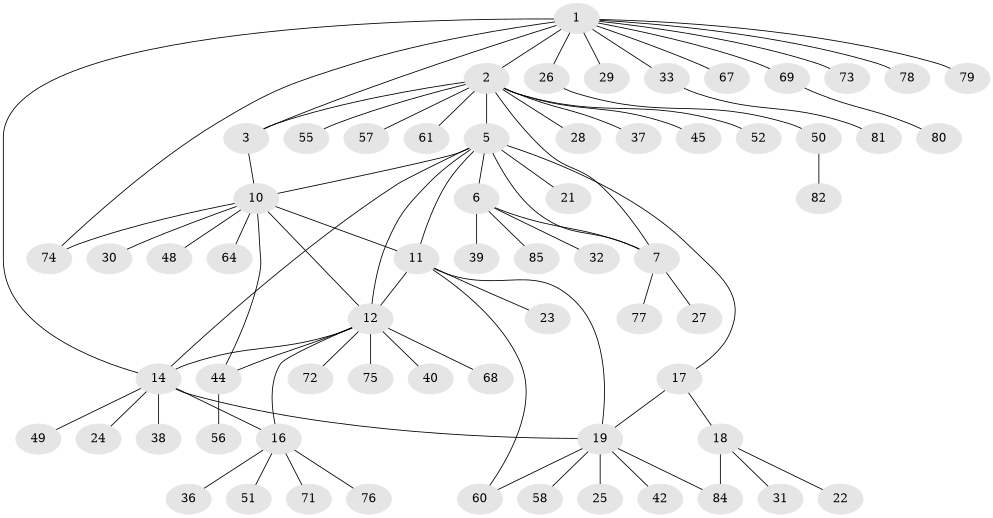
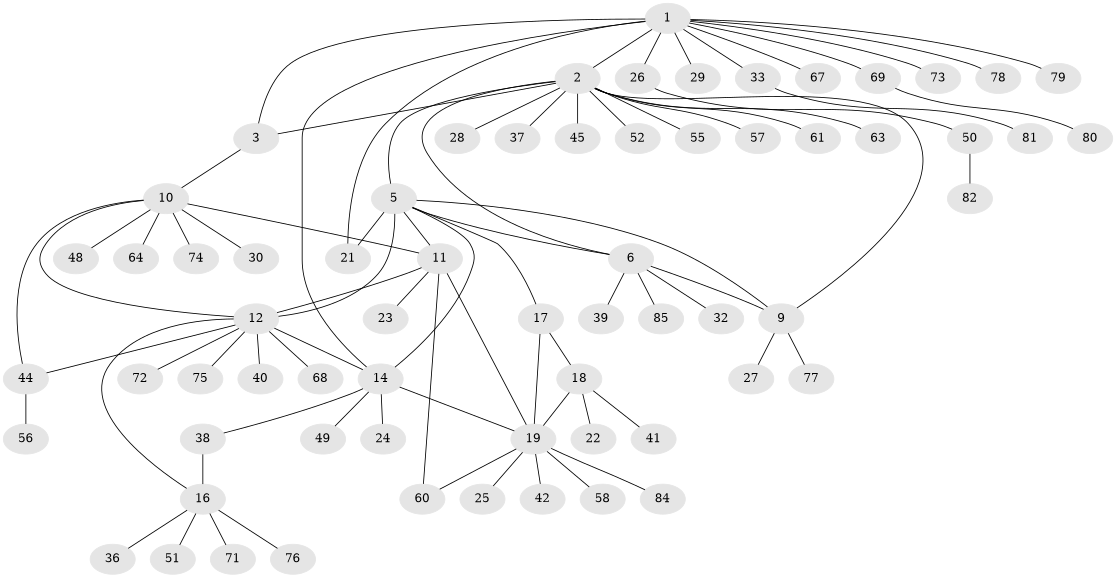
  graph {
    node [color=gray90 style=filled]
    1 [super="+4"]
    2 [super="+8"]
    3
    14 [super="+15"]
    21
    26
    29 [super="+35"]
    33 [super="+34"]
    67
    69
    73
    78
    79
    5 [super="+9"]
    6 [super="+83"]
-   7 [super="+46"]
+   7 [super="+46" label=9]
    28
    37 [super="+47"]
    45
    52
    55
    57 [super="+65"]
    61
+   63
    10 [super="+66"]
    19 [super="+20"]
    16 [super="+43"]
    24
    38
    49
    50 [super="+53"]
    81
    80
    17 [super="+41"]
    11 [super="+86"]
    12 [super="+13"]
    32
    39 [super="+54"]
    85
    27
    77
    18 [super="+70"]
    30
    44
    48
    64
    74
    23
    60
    40 [super="+59"]
    68
    72
    75
    56
    25
    42
    58
    84
    36
    51
    71
    76
    22
-   31
+   31 [label=41]
    82
    1 -- 2 [weight=2]
    1 -- 3 [weight=2]
    1 -- 14
-   1 -- 74
+   1 -- 21
    1 -- 26
    1 -- 29
    1 -- 33
    1 -- 67
    1 -- 69
    1 -- 73
    1 -- 78
    1 -- 79
    2 -- 3
    2 -- 5
+   2 -- 6
    2 -- 7
    2 -- 28
    2 -- 37
    2 -- 45
    2 -- 52
    2 -- 55
    2 -- 57
    2 -- 61
+   2 -- 63
    3 -- 10
    14 -- 19
-   14 -- 16 [weight=2]
+   38 -- 16 [weight=2]
    14 -- 24
    14 -- 38
    14 -- 49
    26 -- 50
    33 -- 81
    69 -- 80
    5 -- 14
    5 -- 21
    5 -- 6
    5 -- 7
-   5 -- 10 [weight=2]
    5 -- 17
    5 -- 11
    5 -- 12
    6 -- 7
    6 -- 32
    6 -- 39
    6 -- 85
    7 -- 27
    7 -- 77
    10 -- 11
    10 -- 12
    10 -- 30
    10 -- 44
    10 -- 48
    10 -- 64
    10 -- 74
    19 -- 60
    19 -- 25
    19 -- 42
    19 -- 58
    19 -- 84
    16 -- 36
    16 -- 51
    16 -- 71
    16 -- 76
    50 -- 82
    17 -- 19 [weight=2]
    17 -- 18
    11 -- 19
    11 -- 12
    11 -- 23
    11 -- 60
    12 -- 14 [weight=2]
    12 -- 16
    12 -- 44
    12 -- 40
    12 -- 68
    12 -- 72
    12 -- 75
-   18 -- 84 [weight=2]
+   18 -- 19 [weight=2]
    18 -- 22
    18 -- 31
    44 -- 56
  }
